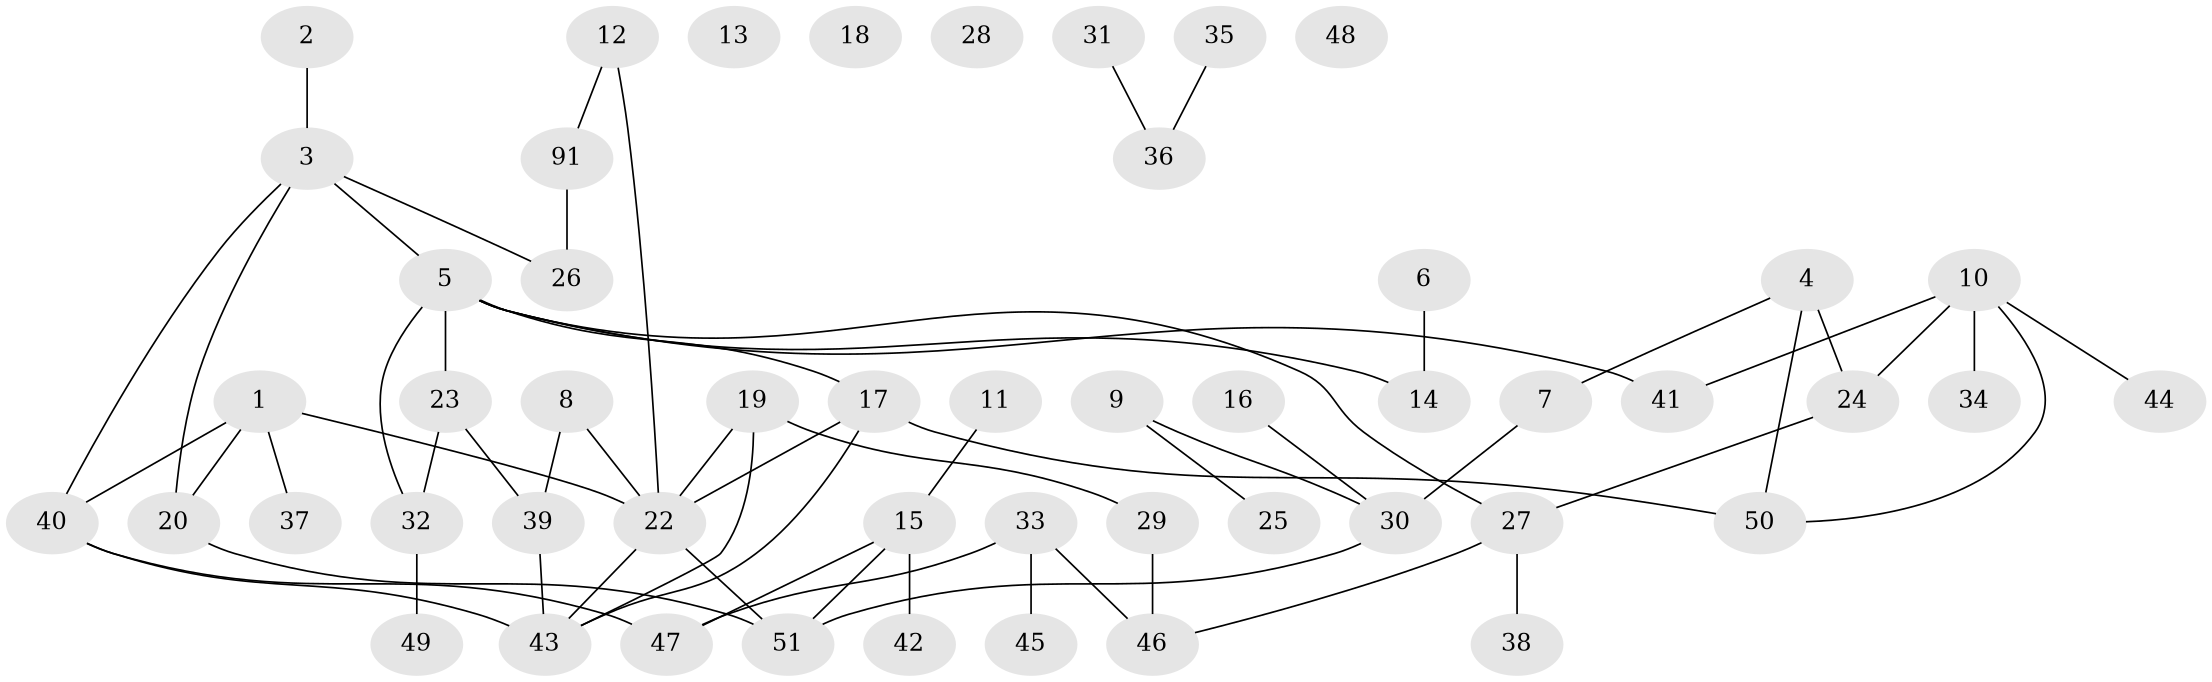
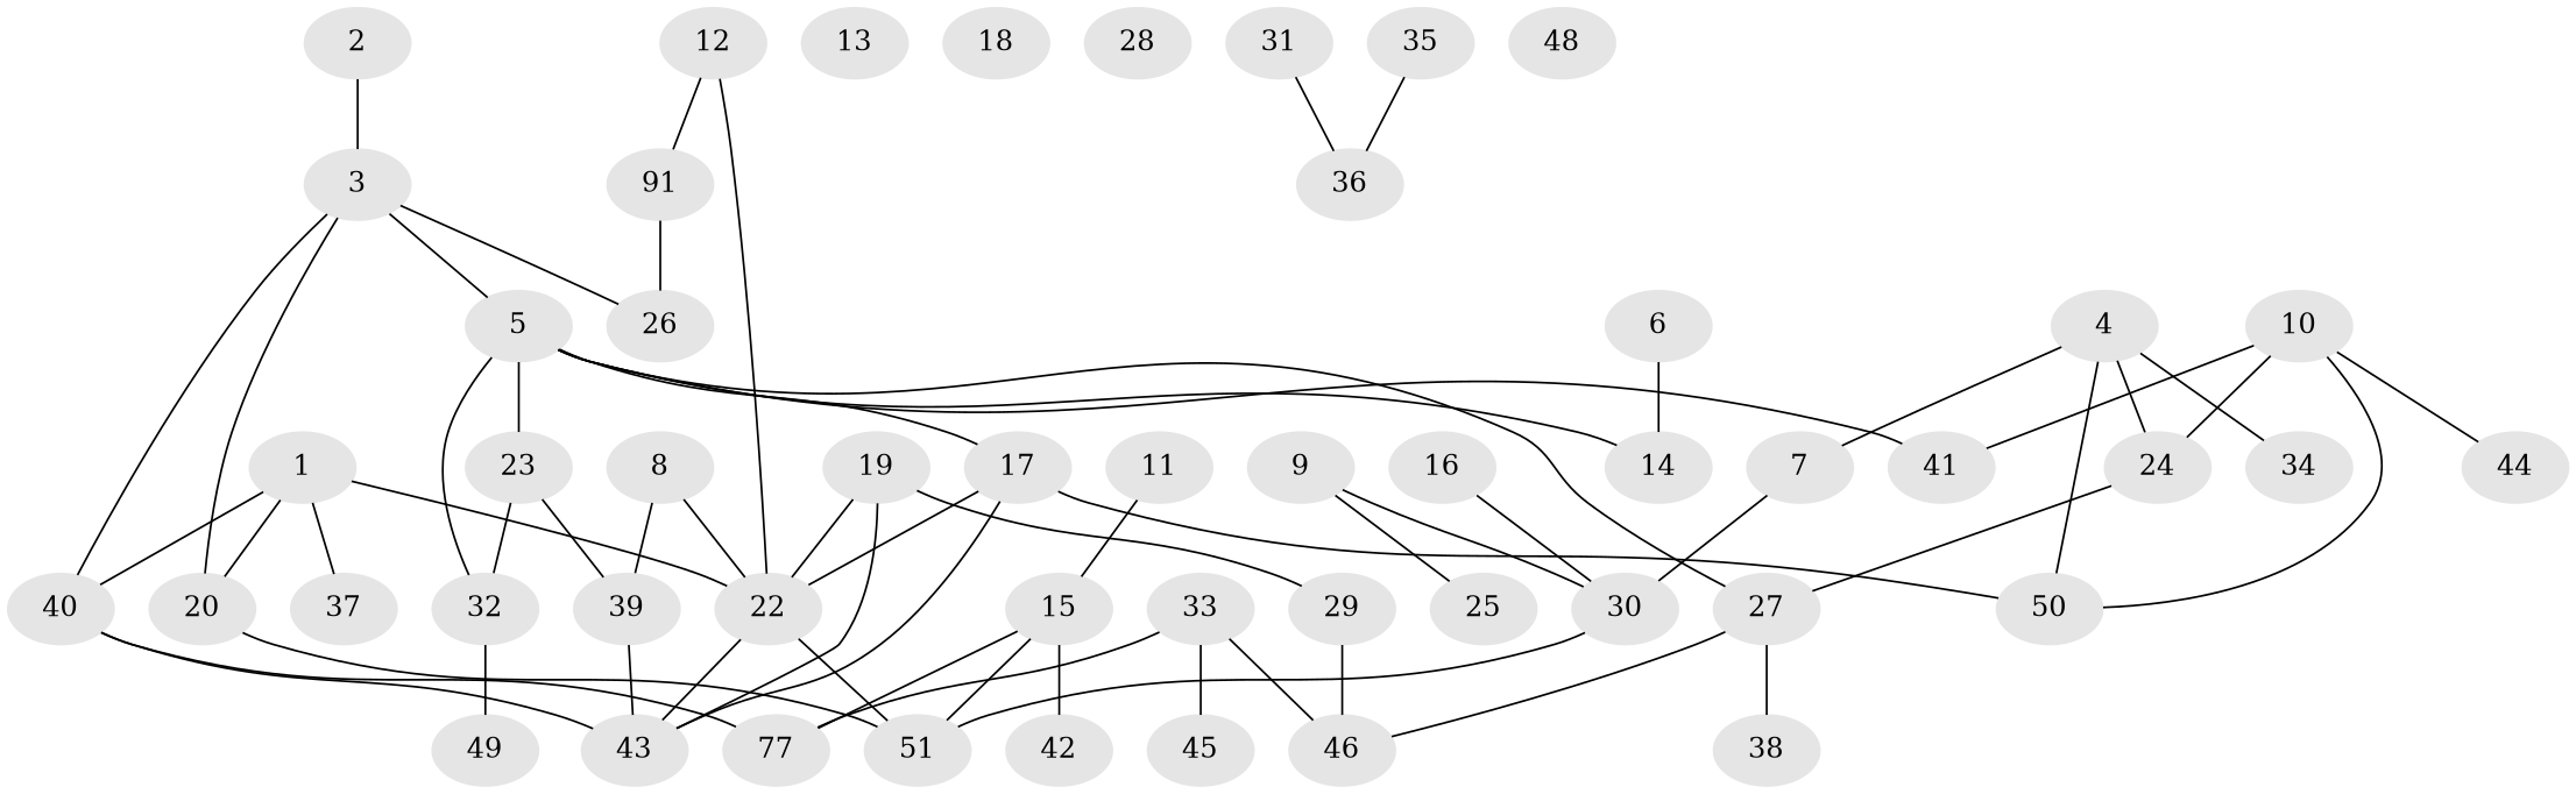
  graph {
    node [color=gray90 style=filled]
    1
    20
    22
    37
    40
    51
    43
-   47
+   47 [label=77]
    2
    3
    5
    26
    27
    32
    14
    17
    23
    41
    38
    46
    4
    7
    24
    50
    30
    49
    39
    6
    8
    9
    25
    10
    34
    44
    11
    15
    42
    12
    n39 [label=91]
    13
    16
    18
    19
    29
    28
    31
    36
    33
    45
    35
    48
    1 -- 20
    1 -- 22
    1 -- 37
    1 -- 40
    20 -- 51
    22 -- 51
    22 -- 43
    40 -- 43
    40 -- 47
    2 -- 3
    3 -- 20
    3 -- 40
    3 -- 5
    3 -- 26
    5 -- 27
    5 -- 32
    5 -- 14
    5 -- 17
    5 -- 23
    5 -- 41
    27 -- 38
    27 -- 46
    32 -- 49
    17 -- 22
    17 -- 43
    17 -- 50
    23 -- 32
    23 -- 39
    4 -- 7
    4 -- 24
    4 -- 50
    7 -- 30
    24 -- 27
    30 -- 51
    39 -- 43
    6 -- 14
    8 -- 22
    8 -- 39
    9 -- 30
    9 -- 25
    10 -- 41
    10 -- 24
    10 -- 50
-   10 -- 34
+   4 -- 34
    10 -- 44
    11 -- 15
    15 -- 51
    15 -- 47
    15 -- 42
    12 -- 22
    12 -- n39
    n39 -- 26
    16 -- 30
    19 -- 22
    19 -- 43
    19 -- 29
    29 -- 46
    31 -- 36
    33 -- 47
    33 -- 46
    33 -- 45
    35 -- 36
  }
